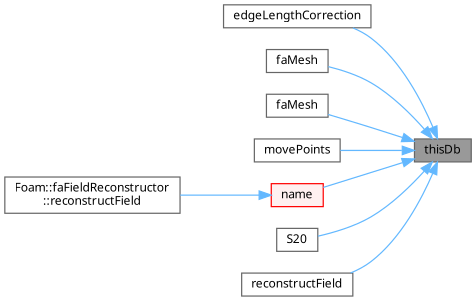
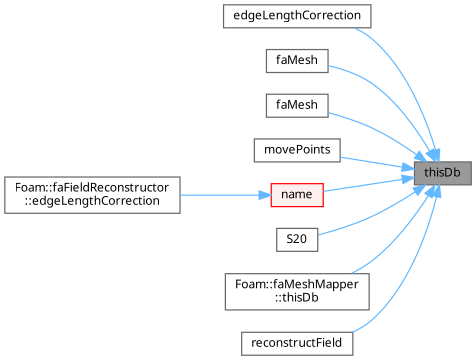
  digraph {
    fontname="Noto Sans"
    rankdir=RL
    node [color=grey40 fillcolor=white fontname="Noto Sans" fontsize=10 shape=box style=filled]
    edge [color=steelblue1 dir=back fontname="Noto Sans" fontsize=10 labelfontname=Helvetica labelfontsize=10 style=solid]
    n1 [color=gray40 fillcolor=grey60 fontcolor=black height=0.2 label=thisDb width=0.4]
    n2 [height=0.2 label=edgeLengthCorrection width=0.4]
    n3 [height=0.2 label=faMesh width=0.4]
    n4 [height=0.2 label=faMesh width=0.4]
    n5 [height=0.2 label=movePoints width=0.4]
    n6 [color=red fillcolor="#FFF0F0" height=0.2 label=name width=0.4]
    n7 [height=0.2 label=S20 width=0.4]
+   n8 [height=0.2 label="Foam::faMeshMapper\l::thisDb" width=0.4]
    n9 [height=0.2 label=reconstructField width=0.4]
-   n10 [height=0.2 label="Foam::faFieldReconstructor\l::reconstructField" width=0.4]
+   n10 [height=0.2 label="Foam::faFieldReconstructor\l::edgeLengthCorrection" width=0.4]
    n1 -> n2
    n1 -> n3
    n1 -> n4
    n1 -> n5
    n1 -> n6
    n1 -> n7
+   n1 -> n8
    n1 -> n9
    n6 -> n10
  }
